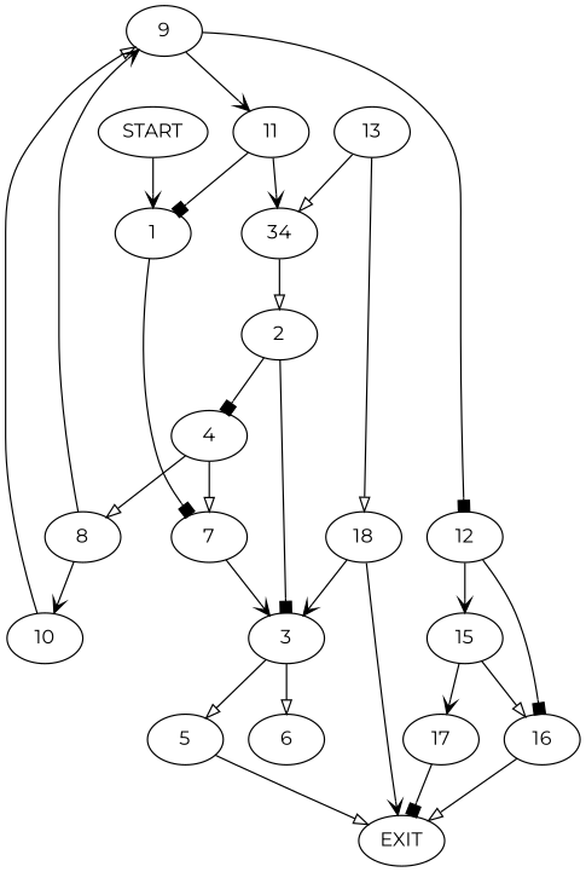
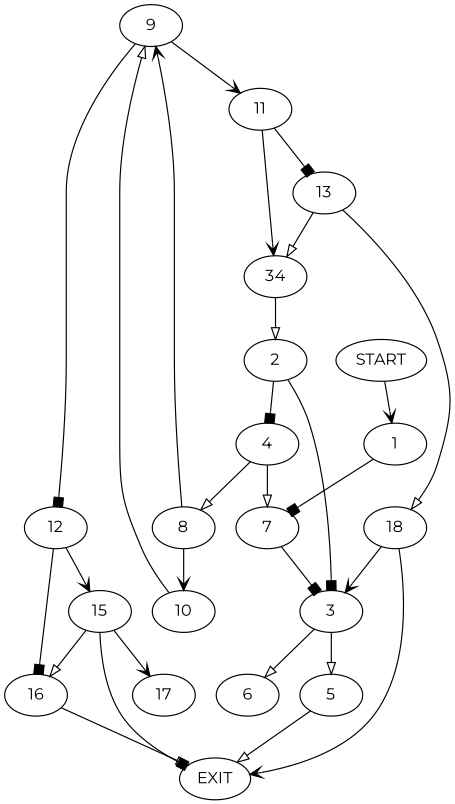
  digraph {
    fontname=Montserrat
    node [fontname=Montserrat]
    edge [arrowhead=onormal fontname=Montserrat]
    n1 [label=START]
    1
    7
    n4 [label=EXIT]
    2
    3
    4
    5
    6
    8
    9
    10
    11
    12
    13
    n16 [label=34]
    15
    16
    18
    17
    n1 -> 1 [arrowhead=vee]
    1 -> 7 [arrowhead=box]
-   7 -> 3 [arrowhead=vee]
+   7 -> 3 [arrowhead=box]
    2 -> 3 [arrowhead=box]
    2 -> 4 [arrowhead=box]
    3 -> 5
    3 -> 6
    4 -> 7
    4 -> 8
    5 -> n4
    8 -> 9 [arrowhead=vee]
    8 -> 10 [arrowhead=vee]
    9 -> 11 [arrowhead=vee]
    9 -> 12 [arrowhead=box]
    10 -> 9
-   11 -> 1 [arrowhead=box]
+   11 -> 13 [arrowhead=box]
    11 -> n16 [arrowhead=vee]
    12 -> 15 [arrowhead=vee]
    12 -> 16 [arrowhead=box]
    13 -> n16
    13 -> 18
    n16 -> 2
    15 -> 16
    15 -> 17 [arrowhead=vee]
    16 -> n4
    18 -> n4 [arrowhead=vee]
    18 -> 3 [arrowhead=vee]
-   17 -> n4 [arrowhead=box]
+   15 -> n4 [arrowhead=box]
  }
